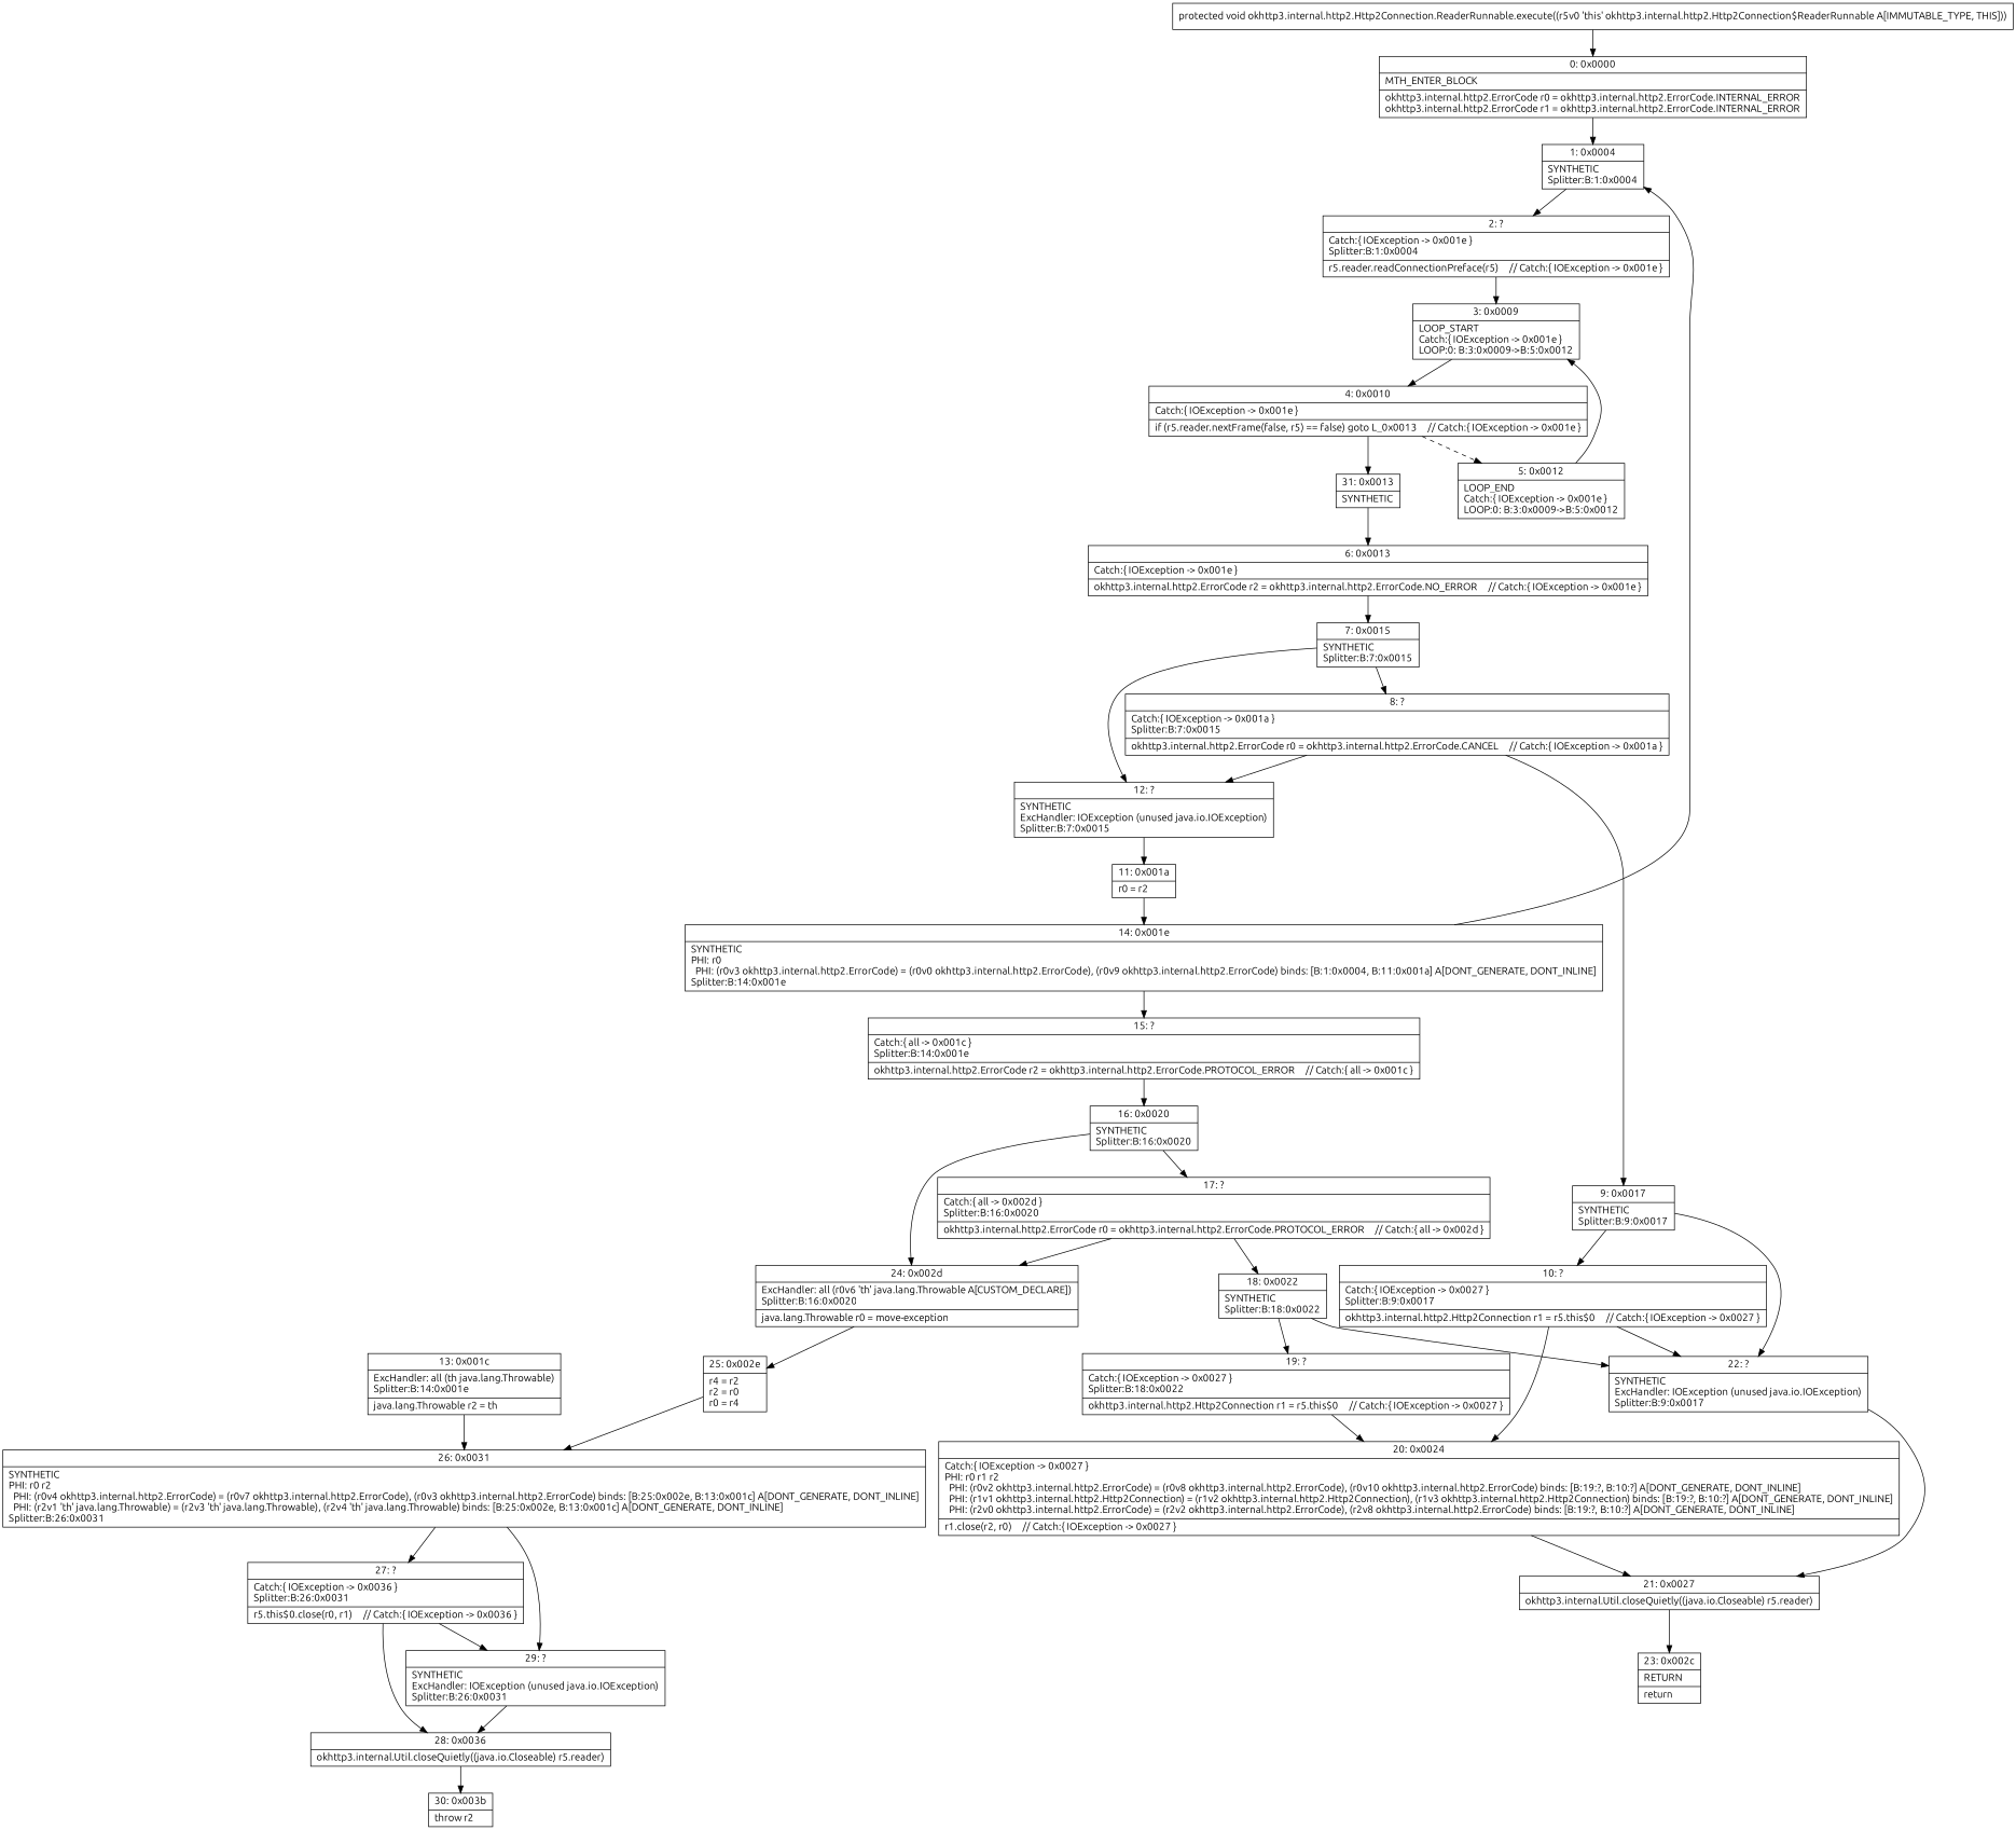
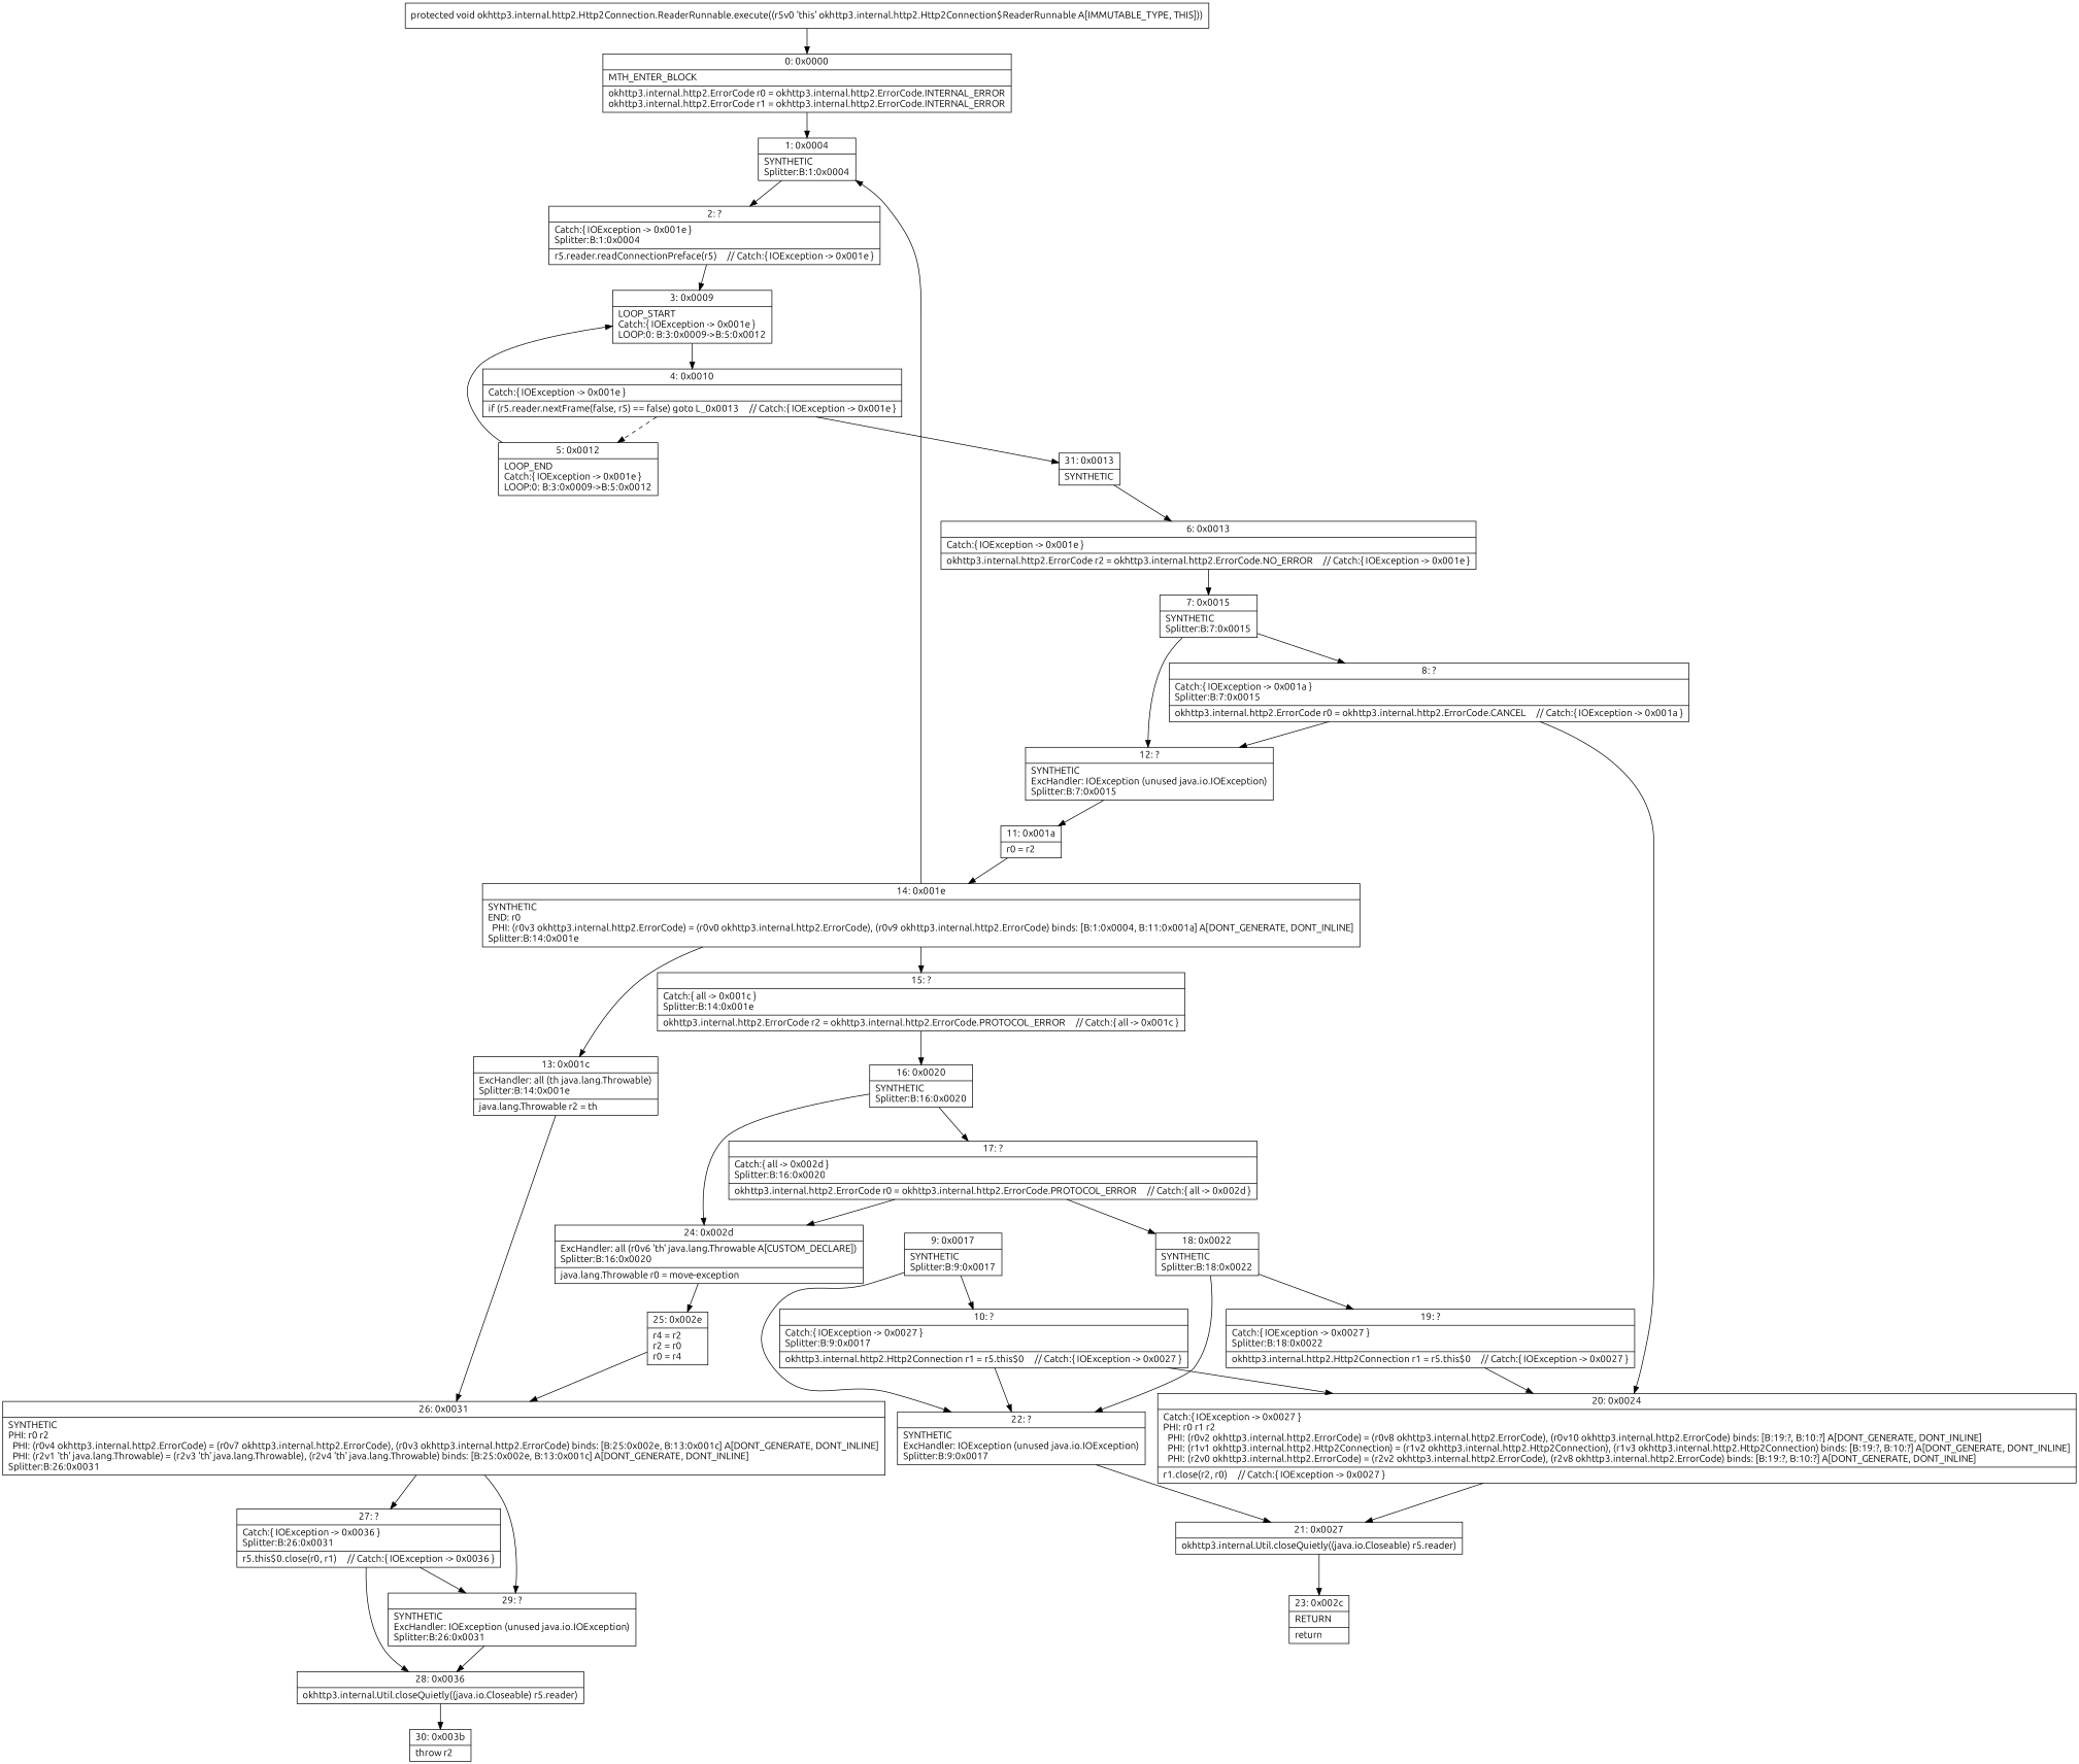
  digraph {
    fontname=Ubuntu
    node [fontname=Ubuntu shape=record]
    edge [fontname=Ubuntu]
    n1 [label="{0\:\ 0x0000|MTH_ENTER_BLOCK\l|okhttp3.internal.http2.ErrorCode r0 = okhttp3.internal.http2.ErrorCode.INTERNAL_ERROR\lokhttp3.internal.http2.ErrorCode r1 = okhttp3.internal.http2.ErrorCode.INTERNAL_ERROR\l}"]
    n2 [label="{1\:\ 0x0004|SYNTHETIC\lSplitter:B:1:0x0004\l}"]
    n3 [label="{2\:\ ?|Catch:\{ IOException \-\> 0x001e \}\lSplitter:B:1:0x0004\l|r5.reader.readConnectionPreface(r5)     \/\/ Catch:\{ IOException \-\> 0x001e \}\l}"]
    n4 [label="{3\:\ 0x0009|LOOP_START\lCatch:\{ IOException \-\> 0x001e \}\lLOOP:0: B:3:0x0009\-\>B:5:0x0012\l}"]
-   n5 [label="{14\:\ 0x001e|SYNTHETIC\lPHI: r0 \l  PHI: (r0v3 okhttp3.internal.http2.ErrorCode) = (r0v0 okhttp3.internal.http2.ErrorCode), (r0v9 okhttp3.internal.http2.ErrorCode) binds: [B:1:0x0004, B:11:0x001a] A[DONT_GENERATE, DONT_INLINE]\lSplitter:B:14:0x001e\l}"]
+   n5 [label="{14\:\ 0x001e|SYNTHETIC\lEND: r0 \l  PHI: (r0v3 okhttp3.internal.http2.ErrorCode) = (r0v0 okhttp3.internal.http2.ErrorCode), (r0v9 okhttp3.internal.http2.ErrorCode) binds: [B:1:0x0004, B:11:0x001a] A[DONT_GENERATE, DONT_INLINE]\lSplitter:B:14:0x001e\l}"]
    n6 [label="{13\:\ 0x001c|ExcHandler: all (th java.lang.Throwable)\lSplitter:B:14:0x001e\l|java.lang.Throwable r2 = th\l}"]
    n7 [label="{15\:\ ?|Catch:\{ all \-\> 0x001c \}\lSplitter:B:14:0x001e\l|okhttp3.internal.http2.ErrorCode r2 = okhttp3.internal.http2.ErrorCode.PROTOCOL_ERROR     \/\/ Catch:\{ all \-\> 0x001c \}\l}"]
    n8 [label="{4\:\ 0x0010|Catch:\{ IOException \-\> 0x001e \}\l|if (r5.reader.nextFrame(false, r5) == false) goto L_0x0013     \/\/ Catch:\{ IOException \-\> 0x001e \}\l}"]
    n9 [label="{5\:\ 0x0012|LOOP_END\lCatch:\{ IOException \-\> 0x001e \}\lLOOP:0: B:3:0x0009\-\>B:5:0x0012\l}"]
    n10 [label="{31\:\ 0x0013|SYNTHETIC\l}"]
    n11 [label="{6\:\ 0x0013|Catch:\{ IOException \-\> 0x001e \}\l|okhttp3.internal.http2.ErrorCode r2 = okhttp3.internal.http2.ErrorCode.NO_ERROR     \/\/ Catch:\{ IOException \-\> 0x001e \}\l}"]
    n12 [label="{7\:\ 0x0015|SYNTHETIC\lSplitter:B:7:0x0015\l}"]
    n13 [label="{8\:\ ?|Catch:\{ IOException \-\> 0x001a \}\lSplitter:B:7:0x0015\l|okhttp3.internal.http2.ErrorCode r0 = okhttp3.internal.http2.ErrorCode.CANCEL     \/\/ Catch:\{ IOException \-\> 0x001a \}\l}"]
    n14 [label="{12\:\ ?|SYNTHETIC\lExcHandler: IOException (unused java.io.IOException)\lSplitter:B:7:0x0015\l}"]
    n15 [label="{9\:\ 0x0017|SYNTHETIC\lSplitter:B:9:0x0017\l}"]
    n16 [label="{11\:\ 0x001a|r0 = r2\l}"]
    n17 [label="{10\:\ ?|Catch:\{ IOException \-\> 0x0027 \}\lSplitter:B:9:0x0017\l|okhttp3.internal.http2.Http2Connection r1 = r5.this$0     \/\/ Catch:\{ IOException \-\> 0x0027 \}\l}"]
    n18 [label="{22\:\ ?|SYNTHETIC\lExcHandler: IOException (unused java.io.IOException)\lSplitter:B:9:0x0017\l}"]
    n19 [label="{20\:\ 0x0024|Catch:\{ IOException \-\> 0x0027 \}\lPHI: r0 r1 r2 \l  PHI: (r0v2 okhttp3.internal.http2.ErrorCode) = (r0v8 okhttp3.internal.http2.ErrorCode), (r0v10 okhttp3.internal.http2.ErrorCode) binds: [B:19:?, B:10:?] A[DONT_GENERATE, DONT_INLINE]\l  PHI: (r1v1 okhttp3.internal.http2.Http2Connection) = (r1v2 okhttp3.internal.http2.Http2Connection), (r1v3 okhttp3.internal.http2.Http2Connection) binds: [B:19:?, B:10:?] A[DONT_GENERATE, DONT_INLINE]\l  PHI: (r2v0 okhttp3.internal.http2.ErrorCode) = (r2v2 okhttp3.internal.http2.ErrorCode), (r2v8 okhttp3.internal.http2.ErrorCode) binds: [B:19:?, B:10:?] A[DONT_GENERATE, DONT_INLINE]\l|r1.close(r2, r0)     \/\/ Catch:\{ IOException \-\> 0x0027 \}\l}"]
    n20 [label="{21\:\ 0x0027|okhttp3.internal.Util.closeQuietly((java.io.Closeable) r5.reader)\l}"]
    n21 [label="{26\:\ 0x0031|SYNTHETIC\lPHI: r0 r2 \l  PHI: (r0v4 okhttp3.internal.http2.ErrorCode) = (r0v7 okhttp3.internal.http2.ErrorCode), (r0v3 okhttp3.internal.http2.ErrorCode) binds: [B:25:0x002e, B:13:0x001c] A[DONT_GENERATE, DONT_INLINE]\l  PHI: (r2v1 'th' java.lang.Throwable) = (r2v3 'th' java.lang.Throwable), (r2v4 'th' java.lang.Throwable) binds: [B:25:0x002e, B:13:0x001c] A[DONT_GENERATE, DONT_INLINE]\lSplitter:B:26:0x0031\l}"]
    n22 [label="{27\:\ ?|Catch:\{ IOException \-\> 0x0036 \}\lSplitter:B:26:0x0031\l|r5.this$0.close(r0, r1)     \/\/ Catch:\{ IOException \-\> 0x0036 \}\l}"]
    n23 [label="{29\:\ ?|SYNTHETIC\lExcHandler: IOException (unused java.io.IOException)\lSplitter:B:26:0x0031\l}"]
    n24 [label="{16\:\ 0x0020|SYNTHETIC\lSplitter:B:16:0x0020\l}"]
    n25 [label="{17\:\ ?|Catch:\{ all \-\> 0x002d \}\lSplitter:B:16:0x0020\l|okhttp3.internal.http2.ErrorCode r0 = okhttp3.internal.http2.ErrorCode.PROTOCOL_ERROR     \/\/ Catch:\{ all \-\> 0x002d \}\l}"]
    n26 [label="{24\:\ 0x002d|ExcHandler: all (r0v6 'th' java.lang.Throwable A[CUSTOM_DECLARE])\lSplitter:B:16:0x0020\l|java.lang.Throwable r0 = move\-exception\l}"]
    n27 [label="{18\:\ 0x0022|SYNTHETIC\lSplitter:B:18:0x0022\l}"]
    n28 [label="{25\:\ 0x002e|r4 = r2\lr2 = r0\lr0 = r4\l}"]
    n29 [label="{19\:\ ?|Catch:\{ IOException \-\> 0x0027 \}\lSplitter:B:18:0x0022\l|okhttp3.internal.http2.Http2Connection r1 = r5.this$0     \/\/ Catch:\{ IOException \-\> 0x0027 \}\l}"]
    n30 [label="{23\:\ 0x002c|RETURN\l|return\l}"]
    n31 [label="{28\:\ 0x0036|okhttp3.internal.Util.closeQuietly((java.io.Closeable) r5.reader)\l}"]
    n32 [label="{30\:\ 0x003b|throw r2\l}"]
    n33 [label="{protected void okhttp3.internal.http2.Http2Connection.ReaderRunnable.execute((r5v0 'this' okhttp3.internal.http2.Http2Connection$ReaderRunnable A[IMMUTABLE_TYPE, THIS])) }"]
    n1 -> n2
    n2 -> n3
    n3 -> n4
    n4 -> n8
    n5 -> n2
+   n5 -> n6
    n5 -> n7
    n6 -> n21
    n7 -> n24
    n8 -> n9 [style=dashed]
    n8 -> n10
    n9 -> n4
    n10 -> n11
    n11 -> n12
    n12 -> n13
    n12 -> n14
    n13 -> n14
-   n13 -> n15
+   n13 -> n19
    n14 -> n16
    n15 -> n17
    n15 -> n18
    n16 -> n5
    n17 -> n18
    n17 -> n19
    n18 -> n20
    n19 -> n20
    n20 -> n30
    n21 -> n22
    n21 -> n23
    n22 -> n23
    n22 -> n31
    n23 -> n31
    n24 -> n25
    n24 -> n26
    n25 -> n26
    n25 -> n27
    n26 -> n28
    n27 -> n18
    n27 -> n29
    n28 -> n21
    n29 -> n19
    n31 -> n32
    n33 -> n1
  }
